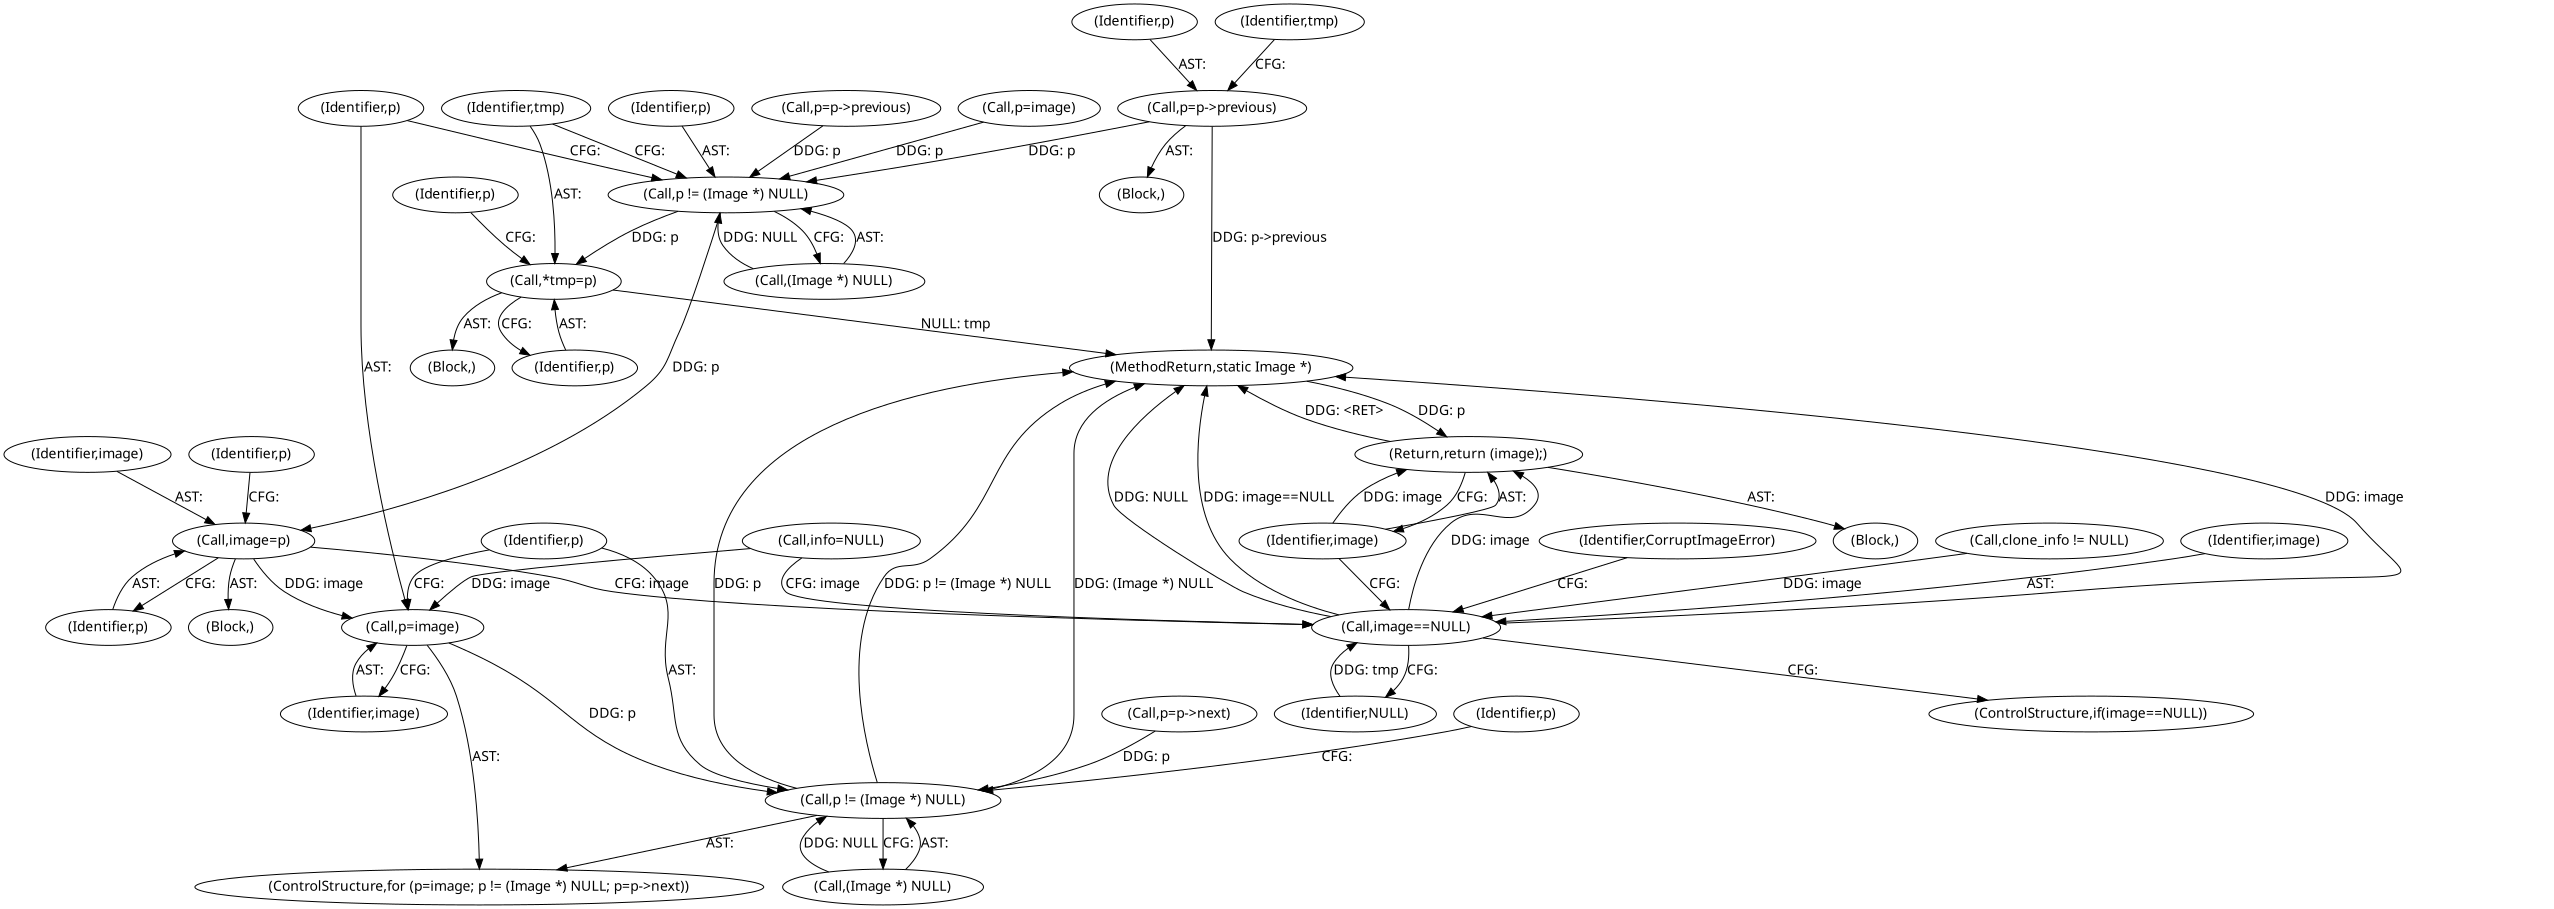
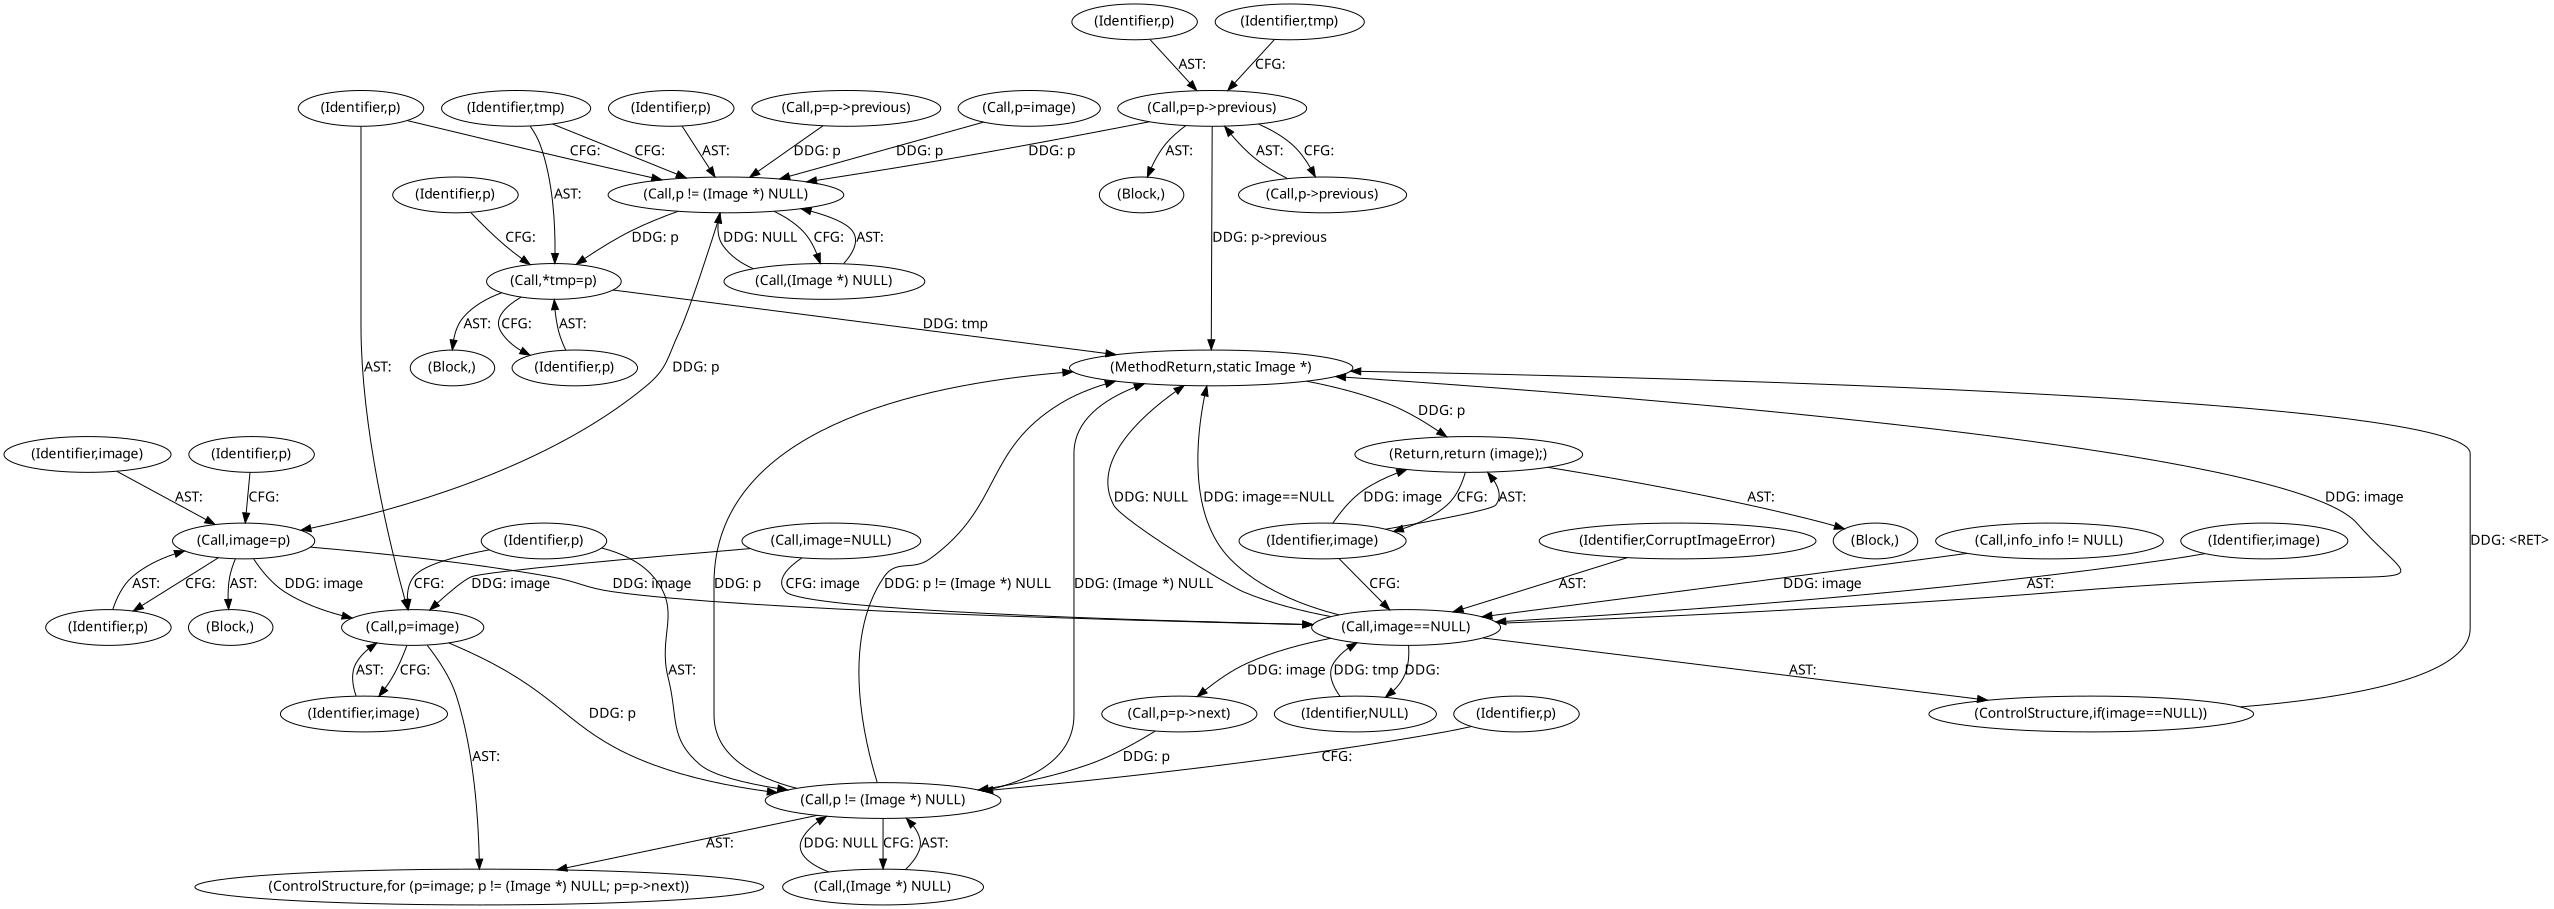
  digraph {
    fontname="Noto Sans"
    node [fontname="Noto Sans"]
    edge [fontname="Noto Sans"]
    n1 [label="(Call,p=p->previous)"]
    n2 [label="(Call,p != (Image *) NULL)"]
+   n3 [label="(Call,p->previous)"]
    n4 [label="(Block,)"]
    n5 [label="(MethodReturn,static Image *)"]
    n6 [label="(Call,*tmp=p)"]
    n7 [label="(Call,image=p)"]
    n8 [label="(Call,(Image *) NULL)"]
    n9 [label="(Return,return (image);)"]
    n10 [label="(Identifier,p)"]
    n11 [label="(Block,)"]
    n12 [label="(Call,p=image)"]
    n13 [label="(Call,image==NULL)"]
    n14 [label="(Block,)"]
    n15 [label="(Identifier,p)"]
    n16 [label="(Call,p != (Image *) NULL)"]
    n17 [label="(Identifier,image)"]
    n18 [label="(ControlStructure,for (p=image; p != (Image *) NULL; p=p->next))"]
    n19 [label="(ControlStructure,if(image==NULL))"]
    n20 [label="(Identifier,NULL)"]
    n21 [label="(Call,(Image *) NULL)"]
    n22 [label="(Block,)"]
    n23 [label="(Identifier,image)"]
    n24 [label="(Identifier,CorruptImageError)"]
-   n25 [label="(Call,clone_info != NULL)"]
+   n25 [label="(Call,info_info != NULL)"]
    n26 [label="(Identifier,p)"]
    n27 [label="(Identifier,p)"]
    n28 [label="(Identifier,p)"]
    n29 [label="(Identifier,p)"]
-   n30 [label="(Call,info=NULL)"]
+   n30 [label="(Call,image=NULL)"]
    n31 [label="(Identifier,image)"]
    n32 [label="(Identifier,p)"]
    n33 [label="(Identifier,p)"]
    n34 [label="(Identifier,tmp)"]
    n35 [label="(Call,p=p->previous)"]
    n36 [label="(Identifier,tmp)"]
    n37 [label="(Identifier,image)"]
    n38 [label="(Identifier,p)"]
    n39 [label="(Call,p=p->next)"]
    n40 [label="(Call,p=image)"]
    n1 -> n2 [label="DDG: p"]
+   n1 -> n3 [label="CFG: "]
    n1 -> n4 [label="AST: "]
    n1 -> n5 [label="DDG: p->previous"]
    n2 -> n6 [label="DDG: p"]
    n2 -> n7 [label="DDG: p"]
    n2 -> n8 [label="CFG: "]
+   n3 -> n1 [label="AST: "]
    n5 -> n9 [label="DDG: p"]
-   n6 -> n5 [label="NULL: tmp"]
+   n6 -> n5 [label="DDG: tmp"]
    n6 -> n10 [label="CFG: "]
    n6 -> n11 [label="AST: "]
    n7 -> n12 [label="DDG: image"]
-   n7 -> n13 [label="CFG: image"]
+   n7 -> n13 [label="DDG: image"]
    n7 -> n14 [label="AST: "]
    n7 -> n15 [label="CFG: "]
    n8 -> n2 [label="AST: "]
    n8 -> n2 [label="DDG: NULL"]
-   n9 -> n5 [label="DDG: <RET>"]
+   n19 -> n5 [label="DDG: <RET>"]
    n9 -> n22 [label="AST: "]
    n9 -> n23 [label="CFG: "]
    n10 -> n6 [label="AST: "]
    n12 -> n16 [label="DDG: p"]
    n12 -> n17 [label="CFG: "]
    n12 -> n18 [label="AST: "]
    n13 -> n5 [label="DDG: image"]
    n13 -> n5 [label="DDG: NULL"]
    n13 -> n5 [label="DDG: image==NULL"]
-   n13 -> n9 [label="DDG: image"]
-   n13 -> n19 [label="CFG: "]
-   n13 -> n20 [label="CFG: "]
+   n13 -> n39 [label="DDG: image"]
+   n13 -> n19 [label="AST: "]
+   n13 -> n20 [label="DDG: "]
    n15 -> n7 [label="AST: "]
    n16 -> n5 [label="DDG: p"]
    n16 -> n5 [label="DDG: p != (Image *) NULL"]
    n16 -> n5 [label="DDG: (Image *) NULL"]
    n16 -> n18 [label="AST: "]
    n16 -> n21 [label="CFG: "]
    n17 -> n12 [label="AST: "]
    n20 -> n13 [label="DDG: tmp"]
    n21 -> n16 [label="AST: "]
    n21 -> n16 [label="DDG: NULL"]
    n23 -> n9 [label="AST: "]
    n23 -> n9 [label="DDG: image"]
    n23 -> n13 [label="CFG: "]
-   n24 -> n13 [label="CFG: "]
+   n24 -> n13 [label="AST: "]
    n25 -> n13 [label="DDG: image"]
    n26 -> n7 [label="CFG: "]
    n27 -> n12 [label="CFG: "]
    n27 -> n16 [label="AST: "]
    n28 -> n2 [label="AST: "]
    n29 -> n2 [label="CFG: "]
    n29 -> n12 [label="AST: "]
    n30 -> n12 [label="DDG: image"]
    n30 -> n13 [label="CFG: image"]
    n31 -> n7 [label="AST: "]
    n32 -> n16 [label="CFG: "]
    n33 -> n1 [label="AST: "]
    n34 -> n2 [label="CFG: "]
    n34 -> n6 [label="AST: "]
    n35 -> n2 [label="DDG: p"]
    n36 -> n1 [label="CFG: "]
    n37 -> n13 [label="AST: "]
    n38 -> n6 [label="CFG: "]
    n39 -> n16 [label="DDG: p"]
    n40 -> n2 [label="DDG: p"]
  }
